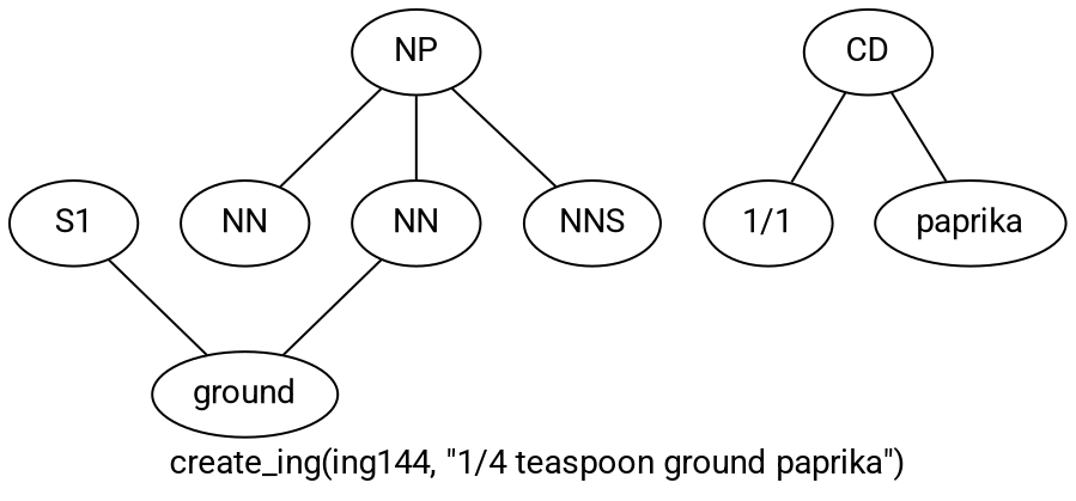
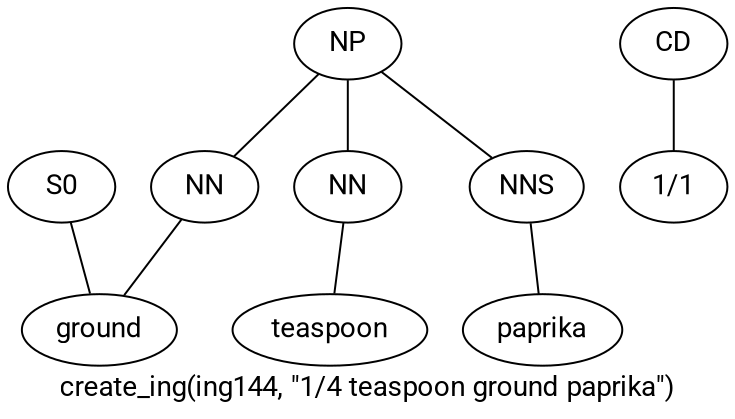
  graph {
    fontname=Roboto
    label="create_ing(ing144, \"1/4 teaspoon ground paprika\")"
    node [fontname=Roboto]
    edge [fontname=Roboto]
-   n1 [label=S1]
+   n1 [label=S0]
    n2 [label=ground]
    n3 [label=NP]
    n4 [label=NN]
    n5 [label=NN]
    n6 [label=NNS]
    n7 [label=CD]
    n8 [label="1/1"]
+   n9 [label=teaspoon]
    n10 [label=paprika]
    n1 -- n2
    n3 -- n4
    n3 -- n5
    n3 -- n6
+   n4 -- n9
    n5 -- n2
-   n7 -- n10
+   n6 -- n10
    n7 -- n8
  }
